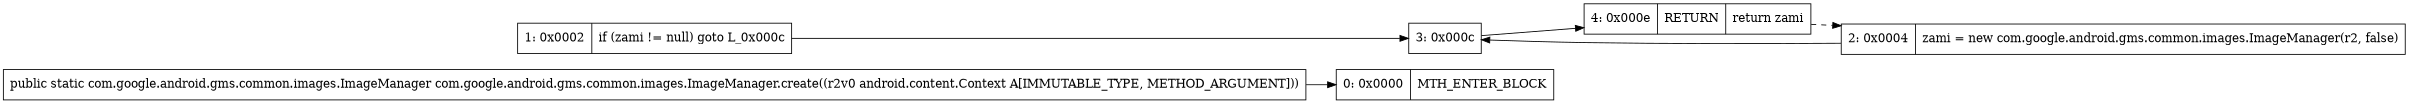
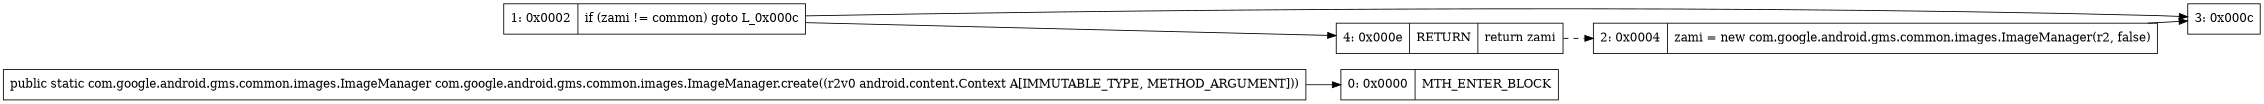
  digraph {
    rankdir=LR
    node [shape=record]
    n1 [label="{0\:\ 0x0000|MTH_ENTER_BLOCK\l}"]
-   n2 [label="{1\:\ 0x0002|if (zami != null) goto L_0x000c\l}"]
+   n2 [label="{1\:\ 0x0002|if (zami != common) goto L_0x000c\l}"]
    n3 [label="{3\:\ 0x000c}"]
    n4 [label="{2\:\ 0x0004|zami = new com.google.android.gms.common.images.ImageManager(r2, false)\l}"]
    n5 [label="{4\:\ 0x000e|RETURN\l|return zami\l}"]
    n6 [label="{public static com.google.android.gms.common.images.ImageManager com.google.android.gms.common.images.ImageManager.create((r2v0 android.content.Context A[IMMUTABLE_TYPE, METHOD_ARGUMENT])) }"]
    n2 -> n3
-   n3 -> n5
+   n2 -> n5
    n4 -> n3
    n5 -> n4 [style=dashed]
    n6 -> n1
  }
